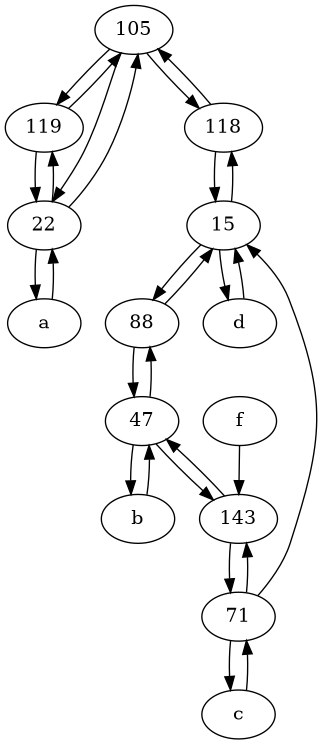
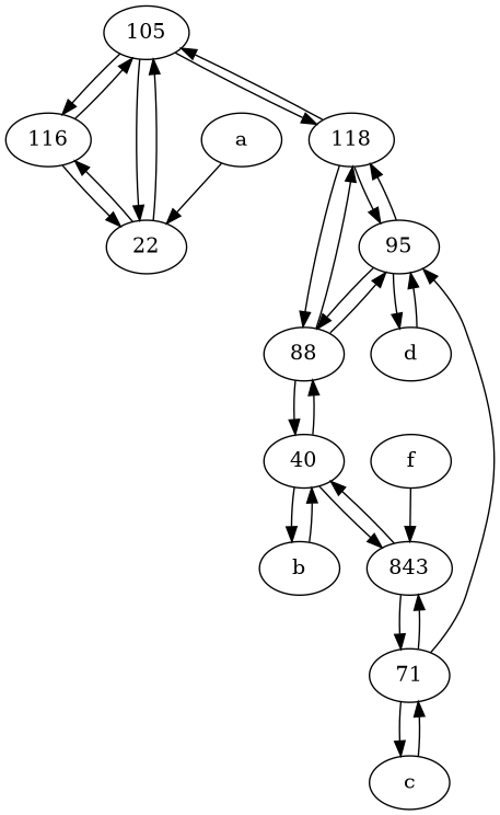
  digraph {
    105
-   119
+   119 [label=116]
    22
    118
    a
    88
-   95 [label=15]
-   47
+   95
+   47 [label=40]
    d
-   143
+   143 [label=843]
    b
    c
    71
    f
    105 -> 119
    105 -> 22
    105 -> 118
    119 -> 105
    119 -> 22
    22 -> 105
    22 -> 119
-   22 -> a
    118 -> 105
+   118 -> 88
    118 -> 95
    a -> 22
+   88 -> 118
    88 -> 95
    88 -> 47
    95 -> 118
    95 -> 88
    95 -> d
    47 -> 88
    47 -> 143
    47 -> b
    d -> 95
    143 -> 47
    143 -> 71
    b -> 47
    c -> 71
    71 -> 95
    71 -> 143
    71 -> c
    f -> 143
  }
